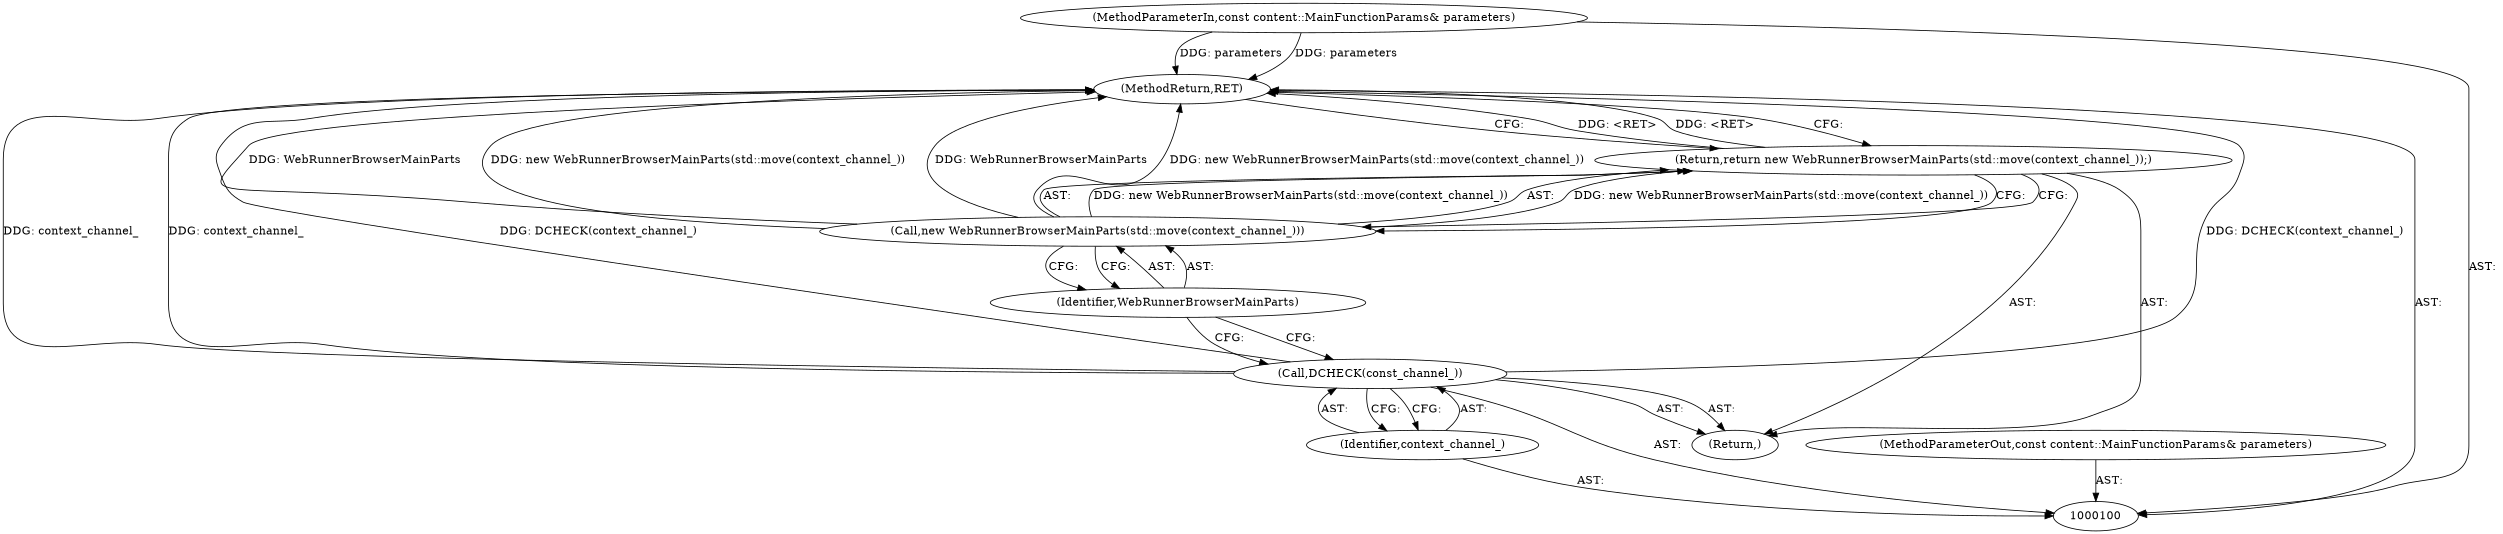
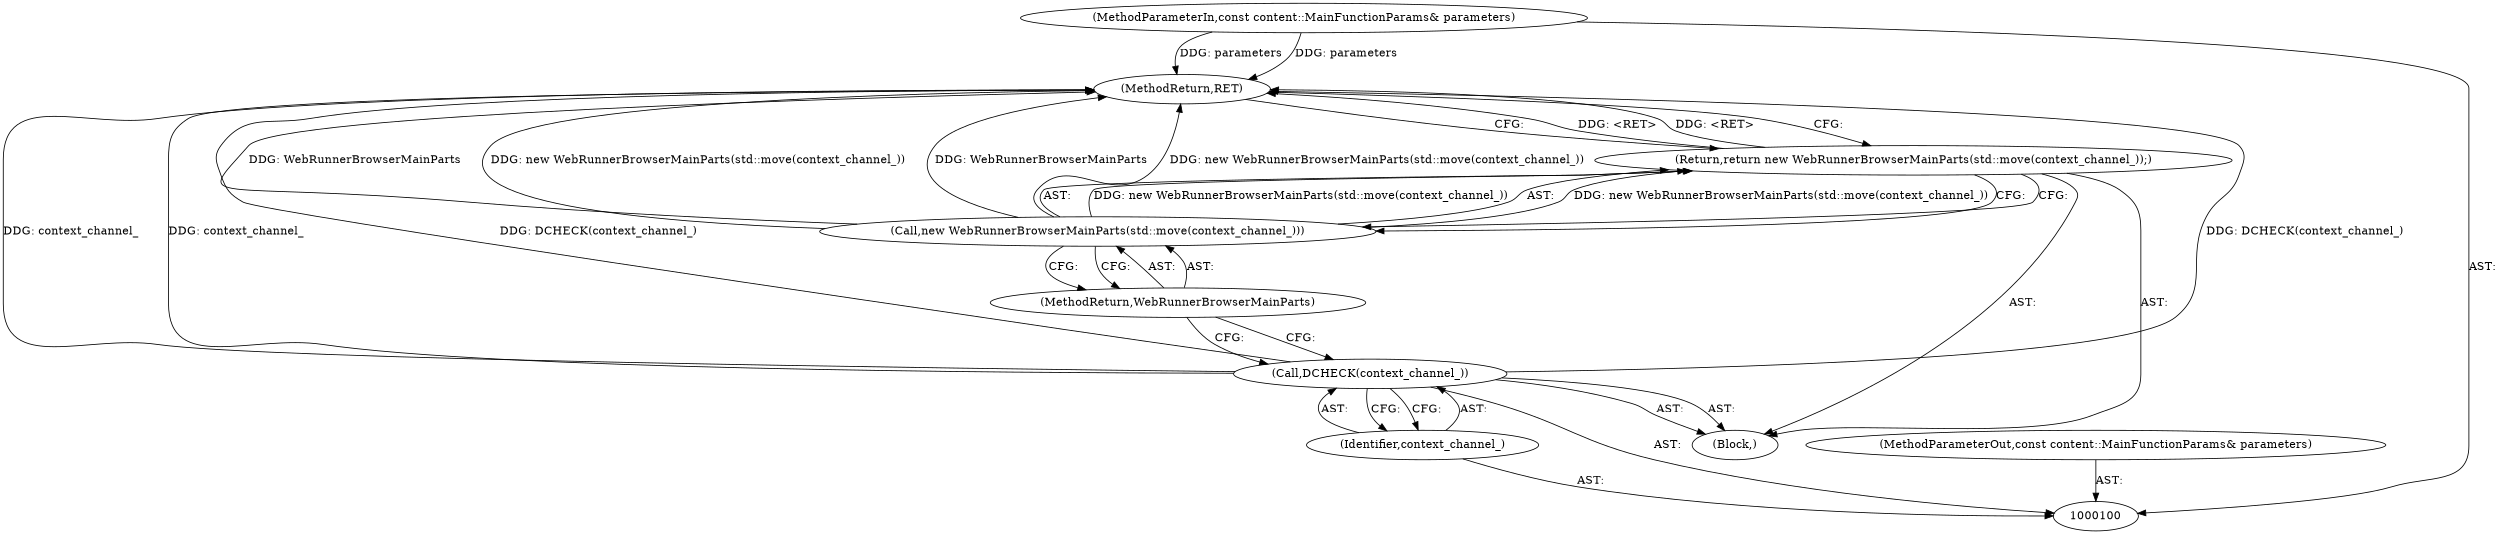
  digraph {
    n1 [label="(MethodReturn,RET)"]
    n2 [label="(Return,return new WebRunnerBrowserMainParts(std::move(context_channel_));)"]
    1000100
-   n4 [label="(Return,)"]
+   n4 [label="(Block,)"]
    n5 [label="(Call,new WebRunnerBrowserMainParts(std::move(context_channel_)))"]
    n6 [label="(MethodParameterIn,const content::MainFunctionParams& parameters)"]
    n7 [label="(MethodParameterOut,const content::MainFunctionParams& parameters)"]
    n8 [label="(Identifier,context_channel_)"]
-   n9 [label="(Call,DCHECK(const_channel_))"]
-   n10 [label="(Identifier,WebRunnerBrowserMainParts)"]
+   n9 [label="(Call,DCHECK(context_channel_))"]
+   n10 [label="(MethodReturn,WebRunnerBrowserMainParts)"]
    n1 -> n2 [label="CFG: "]
    n1 -> n2 [label="CFG: "]
-   n1 -> 1000100 [label="AST: "]
    n2 -> n1 [label="DDG: <RET>"]
    n2 -> n1 [label="DDG: <RET>"]
    n2 -> n4 [label="AST: "]
    n2 -> n4 [label="AST: "]
    n2 -> n5 [label="CFG: "]
    n2 -> n5 [label="CFG: "]
    n5 -> n1 [label="DDG: WebRunnerBrowserMainParts"]
    n5 -> n1 [label="DDG: new WebRunnerBrowserMainParts(std::move(context_channel_))"]
    n5 -> n1 [label="DDG: WebRunnerBrowserMainParts"]
    n5 -> n1 [label="DDG: new WebRunnerBrowserMainParts(std::move(context_channel_))"]
    n5 -> n2 [label="AST: "]
    n5 -> n2 [label="DDG: new WebRunnerBrowserMainParts(std::move(context_channel_))"]
    n5 -> n2 [label="AST: "]
    n5 -> n2 [label="DDG: new WebRunnerBrowserMainParts(std::move(context_channel_))"]
    n5 -> n10 [label="CFG: "]
    n5 -> n10 [label="CFG: "]
    n6 -> n1 [label="DDG: parameters"]
    n6 -> n1 [label="DDG: parameters"]
    n6 -> 1000100 [label="AST: "]
    n7 -> 1000100 [label="AST: "]
    n8 -> 1000100 [label="AST: "]
    n8 -> n9 [label="AST: "]
    n8 -> n9 [label="AST: "]
    n9 -> n1 [label="DDG: context_channel_"]
    n9 -> n1 [label="DDG: DCHECK(context_channel_)"]
    n9 -> n1 [label="DDG: context_channel_"]
    n9 -> n1 [label="DDG: DCHECK(context_channel_)"]
    n9 -> 1000100 [label="AST: "]
    n9 -> n4 [label="AST: "]
    n9 -> n4 [label="AST: "]
    n9 -> n8 [label="CFG: "]
    n9 -> n8 [label="CFG: "]
    n10 -> n5 [label="AST: "]
    n10 -> n5 [label="AST: "]
    n10 -> n9 [label="CFG: "]
    n10 -> n9 [label="CFG: "]
  }
